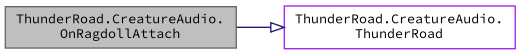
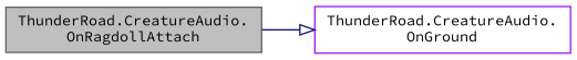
  digraph {
    rankdir=LR
    fontname="Source Code Pro"
    node [fontname="Source Code Pro" fontsize=10 shape=record style=filled]
    n1 [color=gray40 fillcolor=grey75 fontcolor=black height=0.2 label="ThunderRoad.CreatureAudio.\lOnRagdollAttach" width=0.4]
-   n2 [color=purple fillcolor=white height=0.2 label="ThunderRoad.CreatureAudio.\lThunderRoad" width=0.4]
+   n2 [color=purple fillcolor=white height=0.2 label="ThunderRoad.CreatureAudio.\lOnGround" width=0.4]
    n1 -> n2 [color=midnightblue fontname="Source Code Pro" fontsize=10 labelfontname=Helvetica labelfontsize=10 style=solid arrowhead=onormal]
  }
